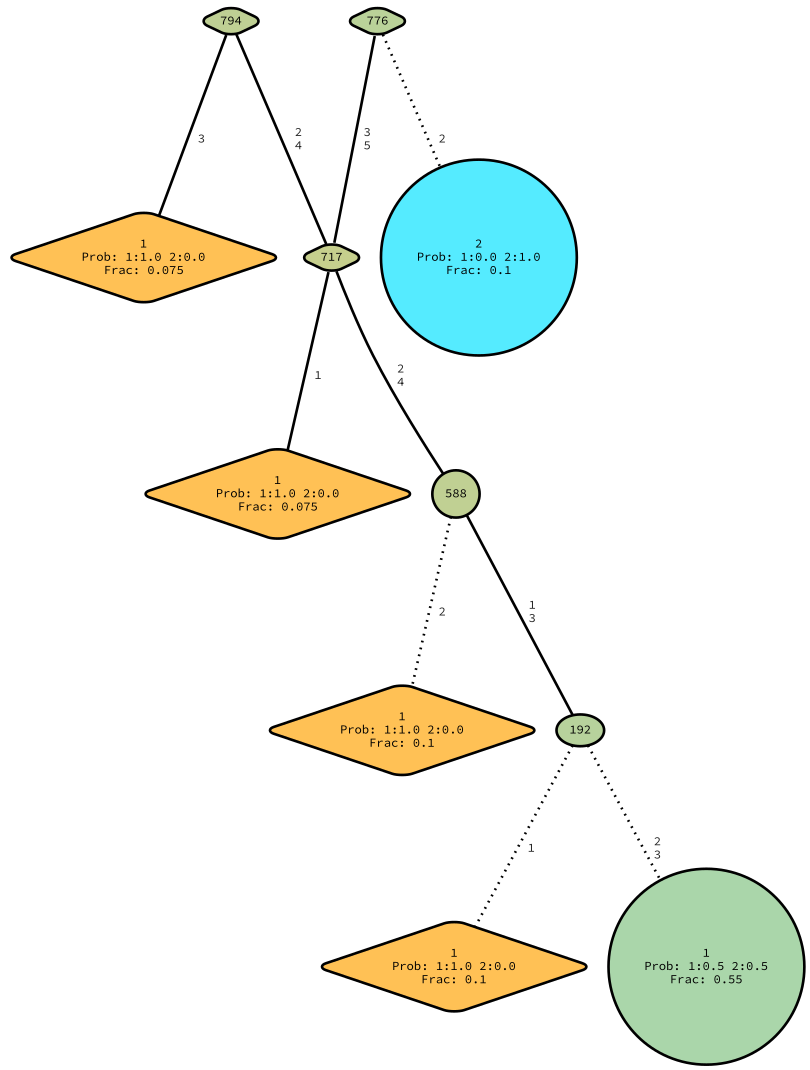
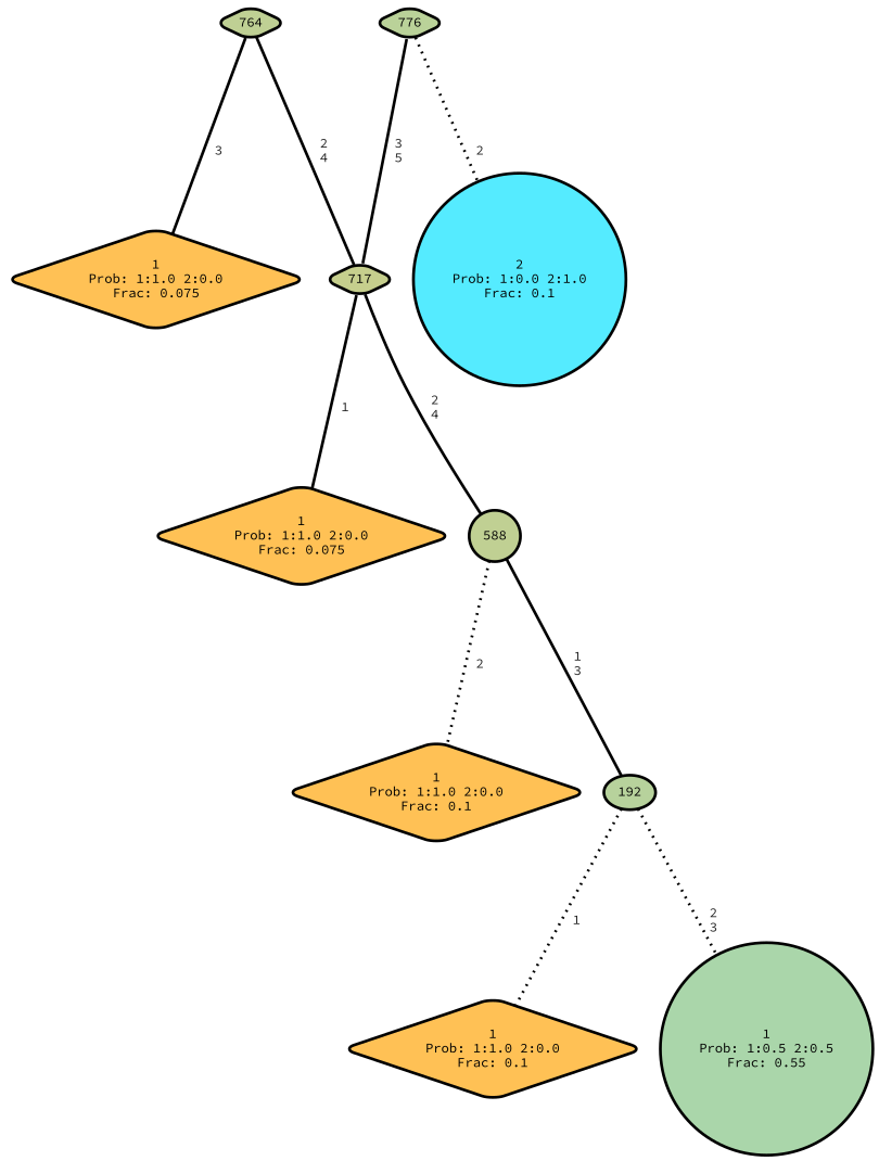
  graph {
    fontname="Source Code Pro"
    ranksep="0 equally"
    splines=straight
    node [color=black fillcolor="#ffc155" fontcolor=black fontname="Source Code Pro" penwidth=3 shape=diamond style="filled, rounded"]
    edge [color=black fontcolor=grey14 fontname="Source Code Pro" fontweight=bold penwidth=3 style=bold]
    n1 [label="1\nProb: 1:1.0 2:0.0\nFrac: 0.075"]
-   n2 [fillcolor="#bfd094" label=794]
+   n2 [fillcolor="#bfd094" label=764]
    n3 [fillcolor="#c6cf8d" label=717]
    n4 [fillcolor="#bad299" label=776]
    n5 [fillcolor="#55ebff" label="2\nProb: 1:0.0 2:1.0\nFrac: 0.1" shape=circle]
    n6 [label="1\nProb: 1:1.0 2:0.0\nFrac: 0.075"]
    n7 [fillcolor="#c0d093" label=588 shape=circle]
    n8 [label="1\nProb: 1:1.0 2:0.0\nFrac: 0.1"]
    n9 [fillcolor="#b7d29c" label=192 shape=ellipse]
    n10 [label="1\nProb: 1:1.0 2:0.0\nFrac: 0.1"]
    n11 [fillcolor="#aad6aa" label="1\nProb: 1:0.5 2:0.5\nFrac: 0.55" shape=circle]
    subgraph sub_1 {
      rank=same
    }
    n2 -- n1 [label=" 3"]
    n2 -- n3 [label=" 2\n 4" style=solid]
    n3 -- n6 [label=" 1"]
    n3 -- n7 [label=" 2\n 4"]
    n4 -- n3 [label=" 3\n 5" style=solid]
    n4 -- n5 [label=" 2" style=dotted]
    n7 -- n8 [label=" 2" style=dotted]
    n7 -- n9 [label=" 1\n 3"]
    n9 -- n10 [label=" 1" style=dotted]
    n9 -- n11 [label=" 2\n 3" style=dotted]
  }
